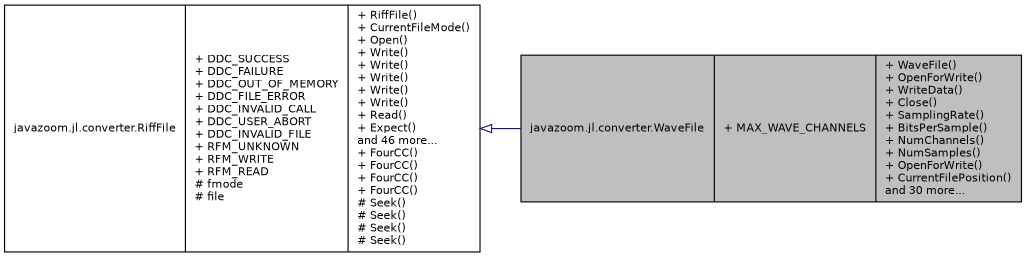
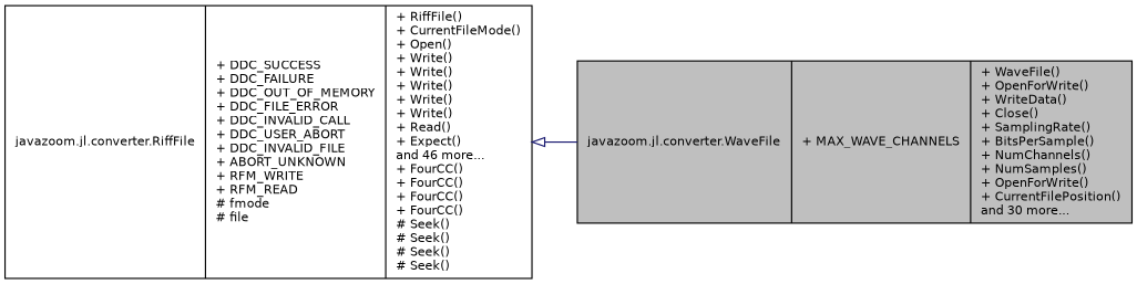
  digraph {
    rankdir=LR
    node [color=black fontname=Helvetica fontsize=10 shape=record style=filled]
    n1 [fillcolor=grey75 fontcolor=black height=0.2 label="{javazoom.jl.converter.WaveFile\n|+ MAX_WAVE_CHANNELS\l|+ WaveFile()\l+ OpenForWrite()\l+ WriteData()\l+ Close()\l+ SamplingRate()\l+ BitsPerSample()\l+ NumChannels()\l+ NumSamples()\l+ OpenForWrite()\l+ CurrentFilePosition()\land 30 more...\l}" width=0.4]
-   n2 [fillcolor=white height=0.2 label="{javazoom.jl.converter.RiffFile\n|+ DDC_SUCCESS\l+ DDC_FAILURE\l+ DDC_OUT_OF_MEMORY\l+ DDC_FILE_ERROR\l+ DDC_INVALID_CALL\l+ DDC_USER_ABORT\l+ DDC_INVALID_FILE\l+ RFM_UNKNOWN\l+ RFM_WRITE\l+ RFM_READ\l# fmode\l# file\l|+ RiffFile()\l+ CurrentFileMode()\l+ Open()\l+ Write()\l+ Write()\l+ Write()\l+ Write()\l+ Write()\l+ Read()\l+ Expect()\land 46 more...\l+ FourCC()\l+ FourCC()\l+ FourCC()\l+ FourCC()\l# Seek()\l# Seek()\l# Seek()\l# Seek()\l}" width=0.4]
+   n2 [fillcolor=white height=0.2 label="{javazoom.jl.converter.RiffFile\n|+ DDC_SUCCESS\l+ DDC_FAILURE\l+ DDC_OUT_OF_MEMORY\l+ DDC_FILE_ERROR\l+ DDC_INVALID_CALL\l+ DDC_USER_ABORT\l+ DDC_INVALID_FILE\l+ ABORT_UNKNOWN\l+ RFM_WRITE\l+ RFM_READ\l# fmode\l# file\l|+ RiffFile()\l+ CurrentFileMode()\l+ Open()\l+ Write()\l+ Write()\l+ Write()\l+ Write()\l+ Write()\l+ Read()\l+ Expect()\land 46 more...\l+ FourCC()\l+ FourCC()\l+ FourCC()\l+ FourCC()\l# Seek()\l# Seek()\l# Seek()\l# Seek()\l}" width=0.4]
    n2 -> n1 [arrowtail=onormal color=midnightblue dir=back fontname=Helvetica fontsize=10 labelfontname=Helvetica labelfontsize=10 style=solid]
  }
